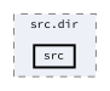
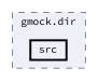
  digraph {
    compound=true
    fontname="Source Code Pro"
    n1 [color=black fillcolor="#edf0f7" fontname="Source Code Pro" fontsize=10 height=0.2 label=src shape=box style="filled,bold" width=0.4]
    subgraph cluster_1 {
      bgcolor="#edf0f7"
      fontsize=10
-     label="src.dir"
+     label="gmock.dir"
      pencolor=grey50
      style="filled,dashed"
      n1
    }
  }
